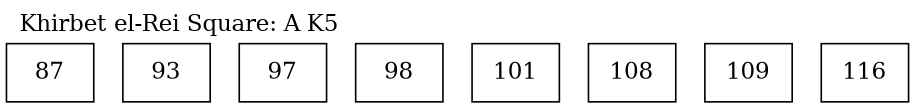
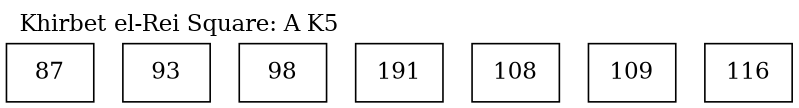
  graph {
    label="Khirbet el-Rei Square: A K5"
    labeljust=l
    labelloc=top
    newrank=true
    ranksep=0.75
    splines=ortho
    node [fillcolor=white shape=box style=filled]
    n1 [label=87]
    n2 [label=93]
-   n3 [label=97]
    n4 [label=98]
-   n5 [label=101]
+   n5 [label=191]
    n6 [label=108]
    n7 [label=109]
    n8 [label=116]
  }
